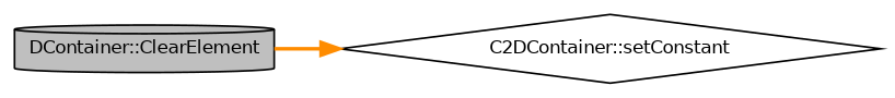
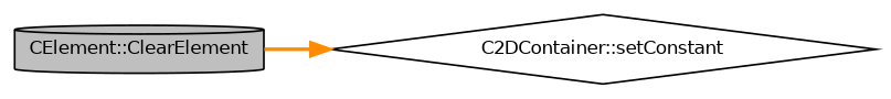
  digraph {
    rankdir=LR
    node [color=black fontname=Helvetica fontsize=10 style=filled]
-   n1 [fillcolor=grey75 fontcolor=black height=0.2 label="DContainer::ClearElement" shape=cylinder width=0.4]
+   n1 [fillcolor=grey75 fontcolor=black height=0.2 label="CElement::ClearElement" shape=cylinder width=0.4]
    n2 [fillcolor=white height=0.2 label="C2DContainer::setConstant" shape=diamond width=0.4]
    n1 -> n2 [color=darkorange fontname=Helvetica fontsize=10 labelfontname=Helvetica labelfontsize=10 style=bold]
  }
